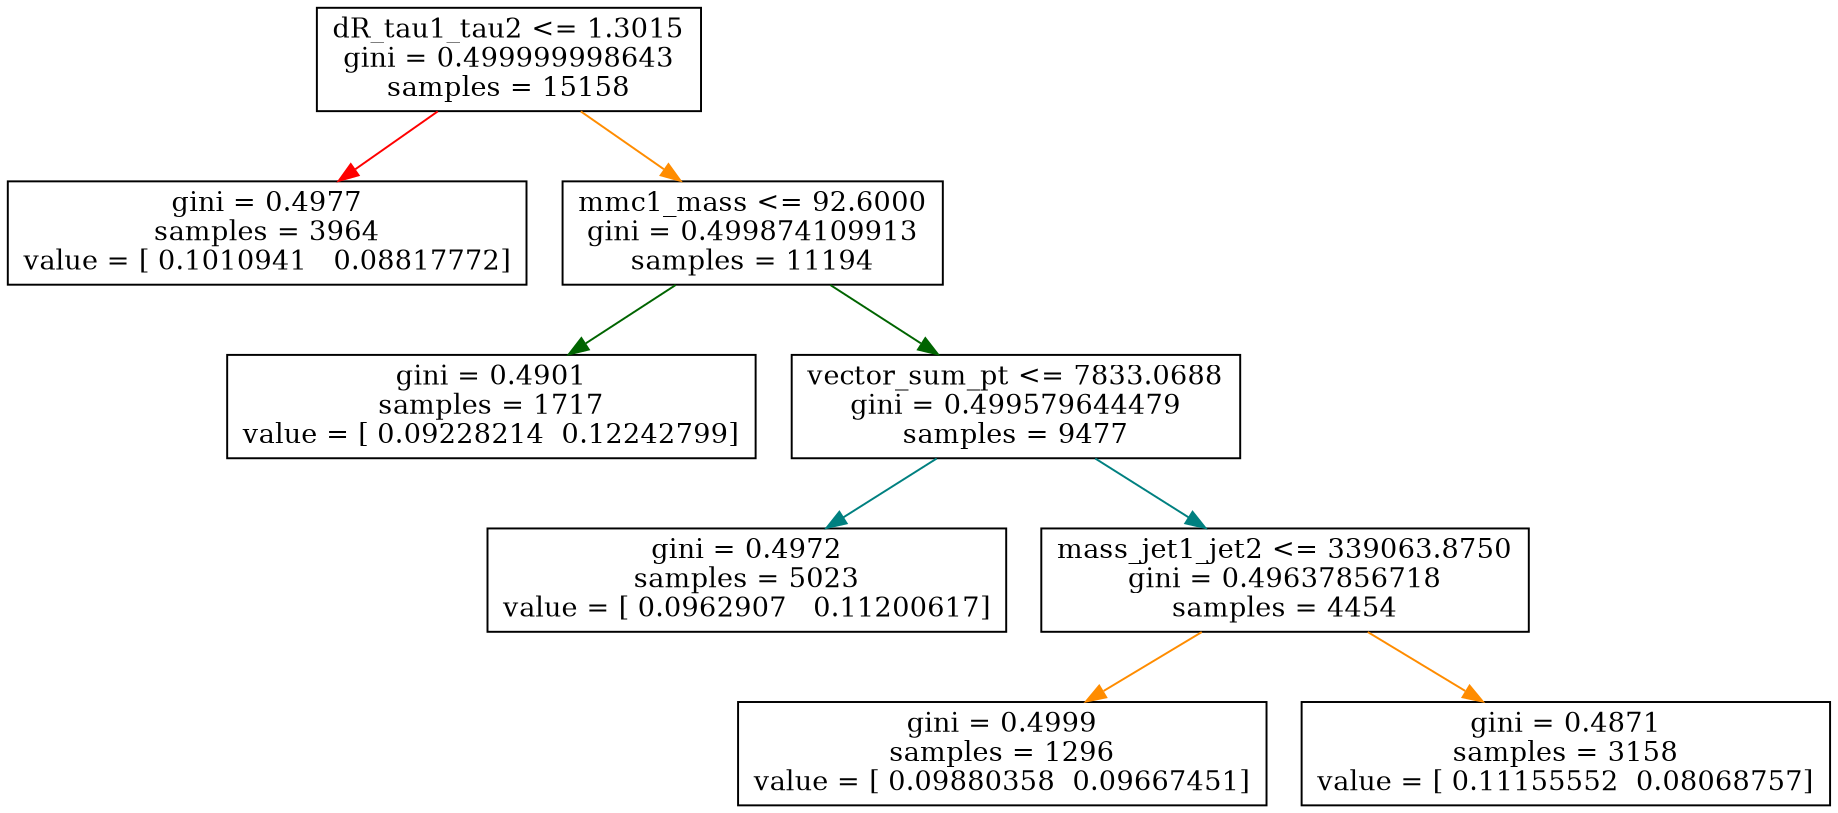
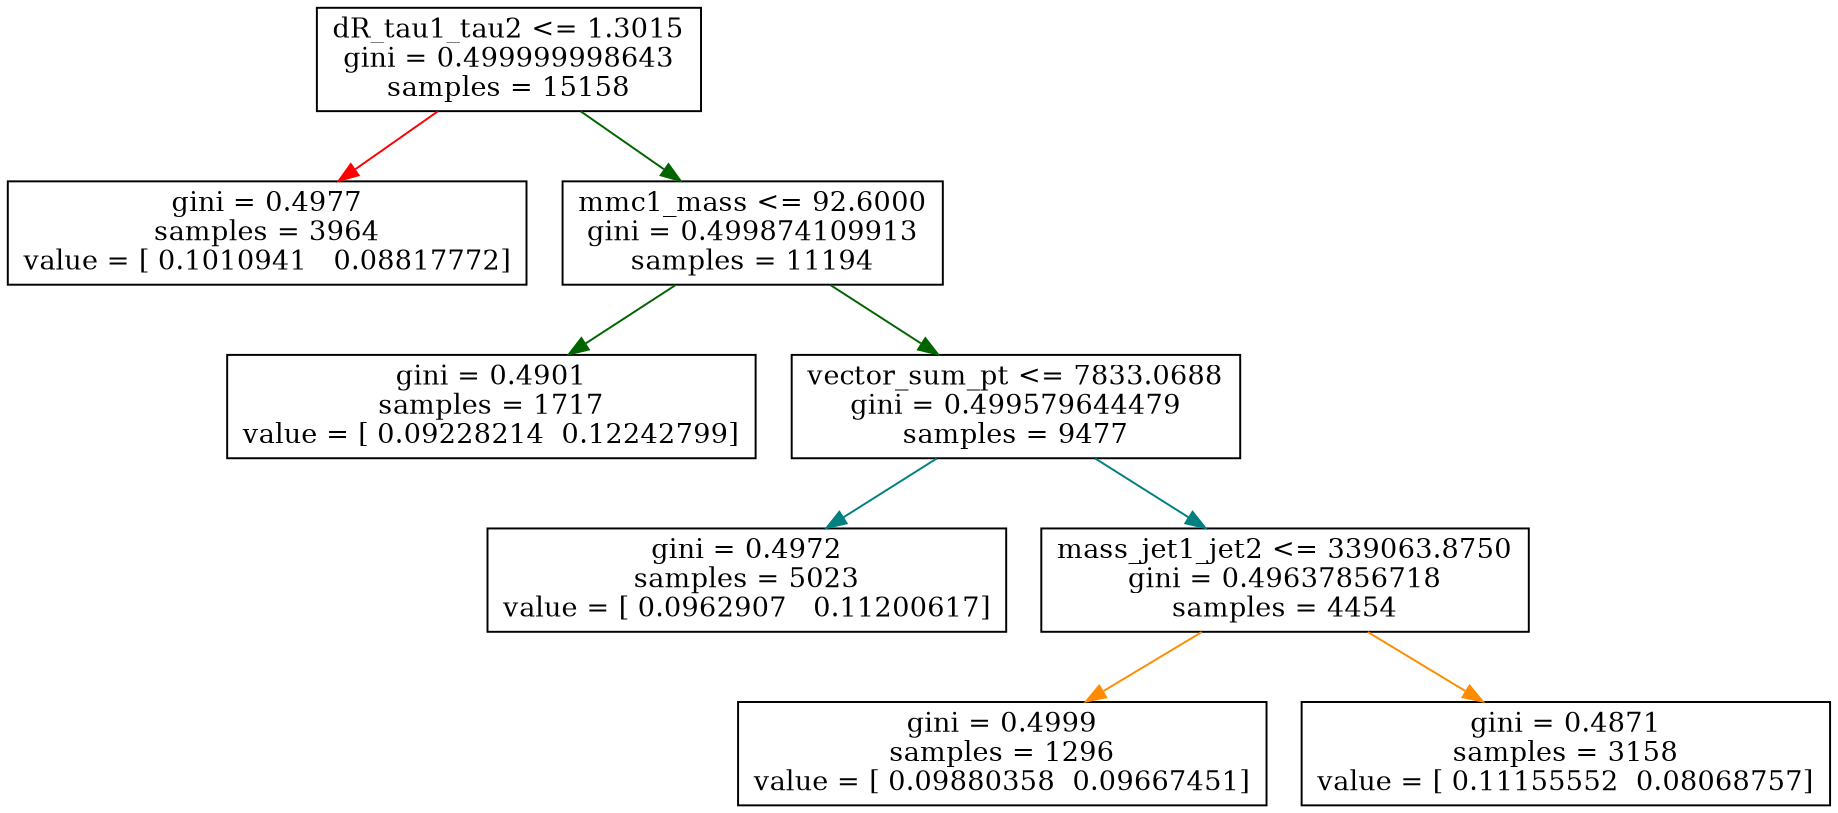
  digraph {
    node [shape=box]
    edge [color=darkorange]
    n1 [label="dR_tau1_tau2 <= 1.3015\ngini = 0.499999998643\nsamples = 15158"]
    n2 [label="gini = 0.4977\nsamples = 3964\nvalue = [ 0.1010941   0.08817772]"]
    n3 [label="mmc1_mass <= 92.6000\ngini = 0.499874109913\nsamples = 11194"]
    n4 [label="gini = 0.4901\nsamples = 1717\nvalue = [ 0.09228214  0.12242799]"]
    n5 [label="vector_sum_pt <= 7833.0688\ngini = 0.499579644479\nsamples = 9477"]
    n6 [label="gini = 0.4972\nsamples = 5023\nvalue = [ 0.0962907   0.11200617]"]
    n7 [label="mass_jet1_jet2 <= 339063.8750\ngini = 0.49637856718\nsamples = 4454"]
    n8 [label="gini = 0.4999\nsamples = 1296\nvalue = [ 0.09880358  0.09667451]"]
    n9 [label="gini = 0.4871\nsamples = 3158\nvalue = [ 0.11155552  0.08068757]"]
    n1 -> n2 [color=red]
-   n1 -> n3
+   n1 -> n3 [color=darkgreen]
    n3 -> n4 [color=darkgreen]
    n3 -> n5 [color=darkgreen]
    n5 -> n6 [color=teal]
    n5 -> n7 [color=teal]
    n7 -> n8
    n7 -> n9
  }
